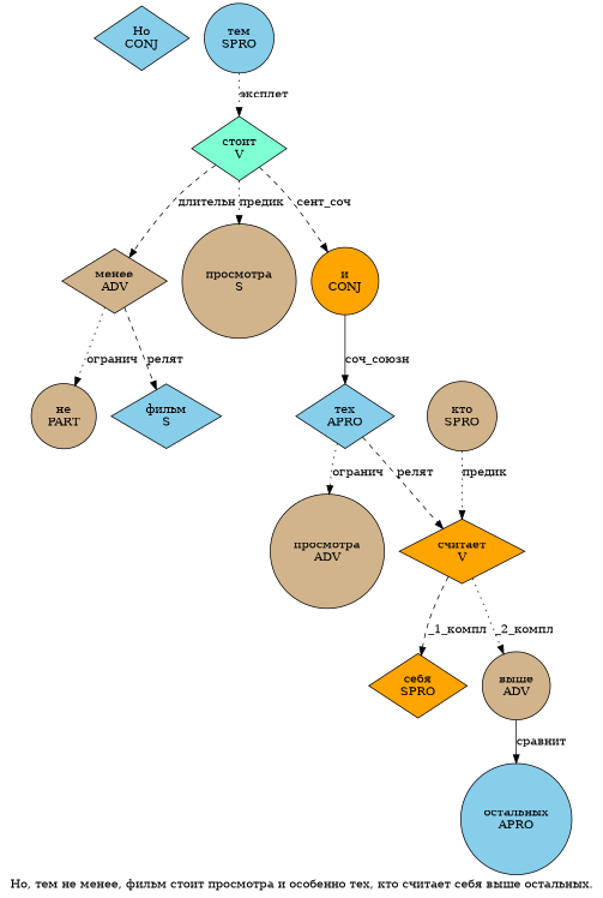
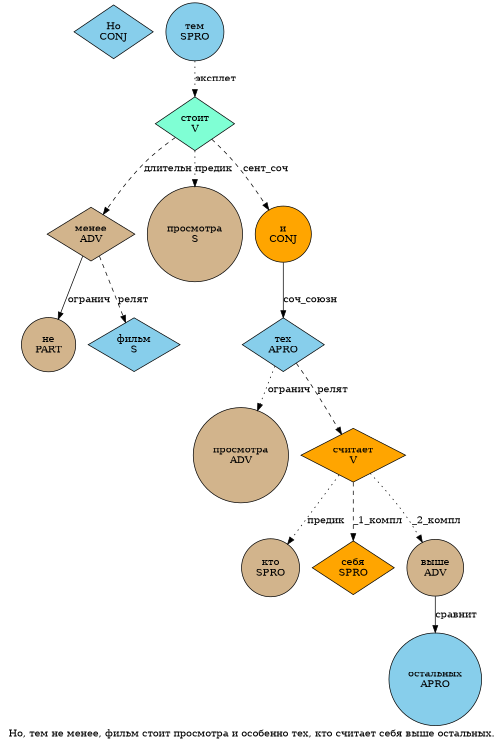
  digraph {
    label="Но, тем не менее, фильм стоит просмотра и особенно тех, кто считает себя выше остальных."
    node [fillcolor=tan penwidth=1 shape=circle style=filled]
    edge [style=dotted]
    n1 [fillcolor=skyblue label="Но\nCONJ" shape=diamond]
    n2 [fillcolor=skyblue label="тем\nSPRO"]
    n3 [fillcolor=aquamarine label="стоит\nV" shape=diamond]
    n4 [label="менее\nADV" shape=diamond]
    n5 [label="просмотра\nS"]
    n6 [fillcolor=orange label="и\nCONJ"]
    n7 [label="не\nPART"]
    n8 [fillcolor=skyblue label="фильм\nS" shape=diamond]
    n9 [fillcolor=skyblue label="тех\nAPRO" shape=diamond]
    n10 [label="просмотра\nADV"]
    n11 [fillcolor=orange label="считает\nV" shape=diamond]
    n12 [label="кто\nSPRO"]
    n13 [fillcolor=orange label="себя\nSPRO" shape=diamond]
    n14 [label="выше\nADV"]
    n15 [fillcolor=skyblue label="остальных\nAPRO"]
    n2 -> n3 [label="эксплет"]
    n3 -> n4 [label="длительн" style=dashed]
    n3 -> n5 [label="предик"]
    n3 -> n6 [label="сент_соч" style=dashed]
-   n4 -> n7 [label="огранич"]
+   n4 -> n7 [label="огранич" style=solid]
    n4 -> n8 [label="релят" style=dashed]
    n6 -> n9 [label="соч_союзн" style=solid]
    n9 -> n10 [label="огранич"]
    n9 -> n11 [label="релят" style=dashed]
-   n12 -> n11 [label="предик"]
+   n11 -> n12 [label="предик"]
    n11 -> n13 [label="_1_компл" style=dashed]
    n11 -> n14 [label="_2_компл"]
    n14 -> n15 [label="сравнит" style=solid]
  }
